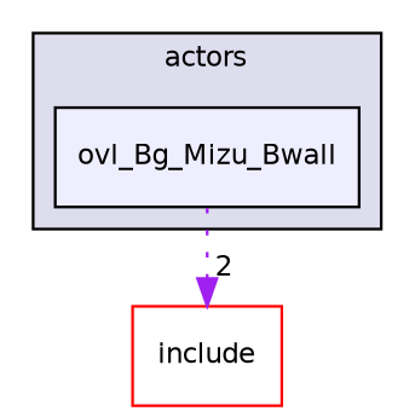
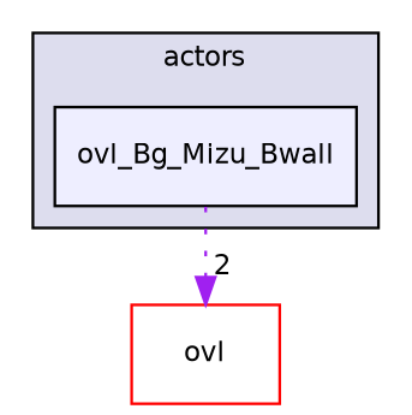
  digraph {
    compound=true
    node [fontname=Helvetica fontsize=10 shape=box style=filled]
    n1 [fillcolor="#eeeeff" label=ovl_Bg_Mizu_Bwall pencolor=black]
-   n2 [color=red fillcolor=white label=include]
+   n2 [color=red fillcolor=white label=ovl]
    subgraph cluster_1 {
      bgcolor="#ddddee"
      fontname=Helvetica
      fontsize=10
      label=actors
      pencolor=black
      n1
    }
    n1 -> n2 [headlabel=2 labeldistance=1.5 labelfontname=Helvetica labelfontsize=10 color=purple style=dotted]
  }
